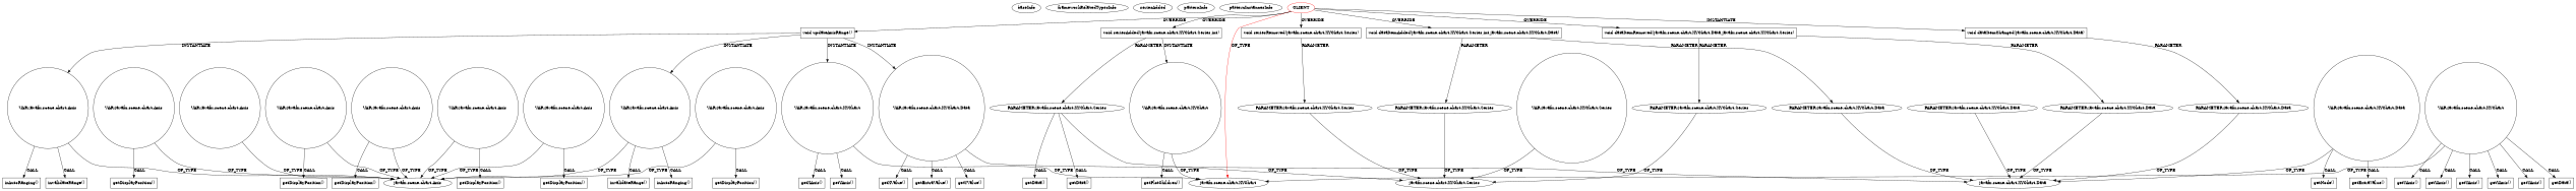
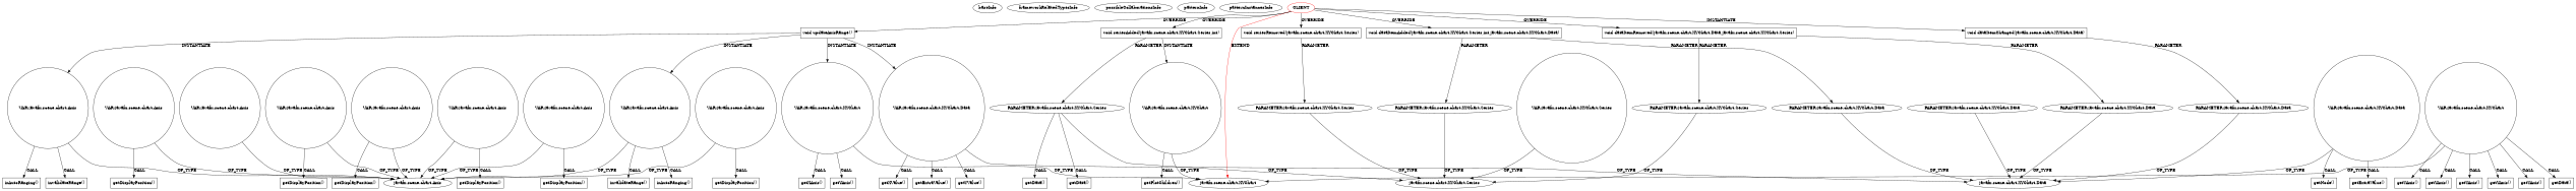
  digraph {
    node [isFrameworkType=false vertexType=INSIDE_CALL shape=box]
    baseInfo [category=pattern graphId=4353 isAnonymous=false possibleRelation=false isFrameworkType="" vertexType="" shape=""]
    frameworkRelatedTypesInfo [0="javafx.scene.chart.XYChart" isFrameworkType="" vertexType="" shape=""]
-   possibleCollaborationsInfo [label=seriesAdded isFrameworkType="" vertexType="" shape=""]
+   possibleCollaborationsInfo [isFrameworkType="" vertexType="" shape=""]
    patternInfo [frequency=2.0 patternRootClient=0 isFrameworkType="" vertexType="" shape=""]
    patternInstancesInfo [0="LichuanLu-ShunUI-FX~/LichuanLu-ShunUI-FX/ShunUI-FX-master/src/view/chart/StackedBarChart.java~StackedBarChart~811" 1="TomaszKorecki-InvestorAssistant~/TomaszKorecki-InvestorAssistant/InvestorAssistant-master/Investor's assistant/src/investor/charts/CandleChart.java~CandleStickChart~1473" isFrameworkType="" vertexType="" shape=""]
    n6 [label="javafx.scene.chart.Axis" vertexType=FRAMEWORK_CLASS_TYPE shape=""]
    n7 [label="VAR:javafx.scene.chart.Axis" shape=circle vertexType=VARIABLE_EXPRESION]
    n8 [label="isAutoRanging()"]
    n9 [label="invalidateRange()"]
    n10 [label="VAR:javafx.scene.chart.Axis" shape=circle vertexType=VARIABLE_EXPRESION]
    n11 [label="getDisplayPosition()"]
    n12 [label="VAR:javafx.scene.chart.Axis" shape=circle vertexType=VARIABLE_EXPRESION]
    n13 [label="getDisplayPosition()"]
    n14 [label="VAR:javafx.scene.chart.Axis" shape=circle vertexType=VARIABLE_EXPRESION]
    n15 [label="VAR:javafx.scene.chart.Axis" shape=circle vertexType=VARIABLE_EXPRESION]
    n16 [label="getDisplayPosition()"]
    n17 [label="VAR:javafx.scene.chart.Axis" shape=circle vertexType=VARIABLE_EXPRESION]
    n18 [label="getDisplayPosition()"]
    n19 [label="VAR:javafx.scene.chart.Axis" shape=circle vertexType=VARIABLE_EXPRESION]
    n20 [label="getDisplayPosition()"]
    n21 [label="void updateAxisRange()" vertexType=OVERRIDING_METHOD_DECLARATION]
    n22 [label="VAR:javafx.scene.chart.XYChart" shape=circle vertexType=VARIABLE_EXPRESION]
    n23 [label="VAR:javafx.scene.chart.XYChart.Data" shape=circle vertexType=VARIABLE_EXPRESION]
    n24 [label="VAR:javafx.scene.chart.Axis" shape=circle vertexType=VARIABLE_EXPRESION]
    n25 [label="javafx.scene.chart.XYChart" vertexType=FRAMEWORK_CLASS_TYPE shape=""]
    n26 [label="getYAxis()"]
    n27 [label="getXAxis()"]
    n28 [label="javafx.scene.chart.XYChart.Data" vertexType=FRAMEWORK_CLASS_TYPE shape=""]
    n29 [label="getExtraValue()"]
    n30 [label="getYValue()"]
    n31 [label="getXValue()"]
    n32 [label="isAutoRanging()"]
    n33 [label="invalidateRange()"]
    n34 [color=red label=CLIENT vertexType=ROOT_CLIENT_CLASS_DECLARATION shape=""]
    n35 [label="void dataItemAdded(javafx.scene.chart.XYChart.Series,int,javafx.scene.chart.XYChart.Data)" vertexType=OVERRIDING_METHOD_DECLARATION]
    n36 [label="void seriesAdded(javafx.scene.chart.XYChart.Series,int)" vertexType=OVERRIDING_METHOD_DECLARATION]
    n37 [label="void dataItemRemoved(javafx.scene.chart.XYChart.Data,javafx.scene.chart.XYChart.Series)" vertexType=OVERRIDING_METHOD_DECLARATION]
    n38 [label="void dataItemChanged(javafx.scene.chart.XYChart.Data)" vertexType=OVERRIDING_METHOD_DECLARATION]
    n39 [label="void seriesRemoved(javafx.scene.chart.XYChart.Series)" vertexType=OVERRIDING_METHOD_DECLARATION]
    n40 [label="PARAMETER:javafx.scene.chart.XYChart.Series" vertexType=PARAMETER_DECLARATION shape=""]
    n41 [label="PARAMETER:javafx.scene.chart.XYChart.Data" vertexType=PARAMETER_DECLARATION shape=""]
    n42 [label="PARAMETER:javafx.scene.chart.XYChart.Series" vertexType=PARAMETER_DECLARATION shape=""]
    n43 [label="VAR:javafx.scene.chart.XYChart" shape=circle vertexType=VARIABLE_EXPRESION]
    n44 [label="PARAMETER:javafx.scene.chart.XYChart.Series" vertexType=PARAMETER_DECLARATION shape=""]
    n45 [label="PARAMETER:javafx.scene.chart.XYChart.Data" vertexType=PARAMETER_DECLARATION shape=""]
    n46 [label="PARAMETER:javafx.scene.chart.XYChart.Data" vertexType=PARAMETER_DECLARATION shape=""]
    n47 [label="PARAMETER:javafx.scene.chart.XYChart.Series" vertexType=PARAMETER_DECLARATION shape=""]
    n48 [label="javafx.scene.chart.XYChart.Series" vertexType=FRAMEWORK_CLASS_TYPE shape=""]
    n49 [label="getData()"]
    n50 [label="getData()"]
    n51 [label="getPlotChildren()"]
    n52 [label="VAR:javafx.scene.chart.XYChart.Series" shape=circle vertexType=VARIABLE_EXPRESION]
    n53 [label="PARAMETER:javafx.scene.chart.XYChart.Data" vertexType=PARAMETER_DECLARATION shape=""]
    n54 [label="VAR:javafx.scene.chart.XYChart.Data" shape=circle vertexType=VARIABLE_EXPRESION]
    n55 [label="getExtraValue()"]
    n56 [label="getNode()"]
    n57 [label="VAR:javafx.scene.chart.Axis" shape=circle vertexType=VARIABLE_EXPRESION]
    n58 [label="getDisplayPosition()"]
    n59 [label="VAR:javafx.scene.chart.XYChart" shape=circle vertexType=VARIABLE_EXPRESION]
    n60 [label="getYAxis()"]
    n61 [label="getYAxis()"]
    n62 [label="getYAxis()"]
    n63 [label="getYAxis()"]
    n64 [label="getYAxis()"]
    n65 [label="getData()"]
    n7 -> n6 [label=OF_TYPE]
    n7 -> n8 [label=CALL]
    n7 -> n9 [label=CALL]
    n10 -> n6 [label=OF_TYPE]
    n10 -> n11 [label=CALL]
    n12 -> n6 [label=OF_TYPE]
    n12 -> n13 [label=CALL]
    n14 -> n6 [label=OF_TYPE]
    n15 -> n6 [label=OF_TYPE]
    n15 -> n16 [label=CALL]
    n17 -> n6 [label=OF_TYPE]
    n17 -> n18 [label=CALL]
    n19 -> n6 [label=OF_TYPE]
    n19 -> n20 [label=CALL]
    n21 -> n7 [label=INSTANTIATE]
    n21 -> n22 [label=INSTANTIATE]
    n21 -> n23 [label=INSTANTIATE]
    n21 -> n24 [label=INSTANTIATE]
    n22 -> n25 [label=OF_TYPE]
    n22 -> n26 [label=CALL]
    n22 -> n27 [label=CALL]
    n23 -> n28 [label=OF_TYPE]
    n23 -> n29 [label=CALL]
    n23 -> n30 [label=CALL]
    n23 -> n31 [label=CALL]
    n24 -> n6 [label=OF_TYPE]
    n24 -> n32 [label=CALL]
    n24 -> n33 [label=CALL]
    n34 -> n21 [label=OVERRIDE]
-   n34 -> n25 [color=red label=OF_TYPE]
+   n34 -> n25 [color=red label=EXTEND]
    n34 -> n35 [label=OVERRIDE]
    n34 -> n36 [label=OVERRIDE]
    n34 -> n37 [label=OVERRIDE]
    n34 -> n38 [label=INSTANTIATE]
    n34 -> n39 [label=OVERRIDE]
    n35 -> n40 [label=PARAMETER]
    n35 -> n41 [label=PARAMETER]
    n36 -> n42 [label=PARAMETER]
    n36 -> n43 [label=INSTANTIATE]
    n37 -> n44 [label=PARAMETER]
    n37 -> n45 [label=PARAMETER]
    n38 -> n46 [label=PARAMETER]
    n39 -> n47 [label=PARAMETER]
    n40 -> n48 [label=OF_TYPE]
    n41 -> n28 [label=OF_TYPE]
    n42 -> n48 [label=OF_TYPE]
    n42 -> n49 [label=CALL]
    n42 -> n50 [label=CALL]
    n43 -> n25 [label=OF_TYPE]
    n43 -> n51 [label=CALL]
    n44 -> n48 [label=OF_TYPE]
    n45 -> n28 [label=OF_TYPE]
    n46 -> n28 [label=OF_TYPE]
    n47 -> n48 [label=OF_TYPE]
    n52 -> n48 [label=OF_TYPE]
    n53 -> n28 [label=OF_TYPE]
    n54 -> n28 [label=OF_TYPE]
    n54 -> n55 [label=CALL]
    n54 -> n56 [label=CALL]
    n57 -> n6 [label=OF_TYPE]
    n57 -> n58 [label=CALL]
    n59 -> n25 [label=OF_TYPE]
    n59 -> n60 [label=CALL]
    n59 -> n61 [label=CALL]
    n59 -> n62 [label=CALL]
    n59 -> n63 [label=CALL]
    n59 -> n64 [label=CALL]
    n59 -> n65 [label=CALL]
  }
